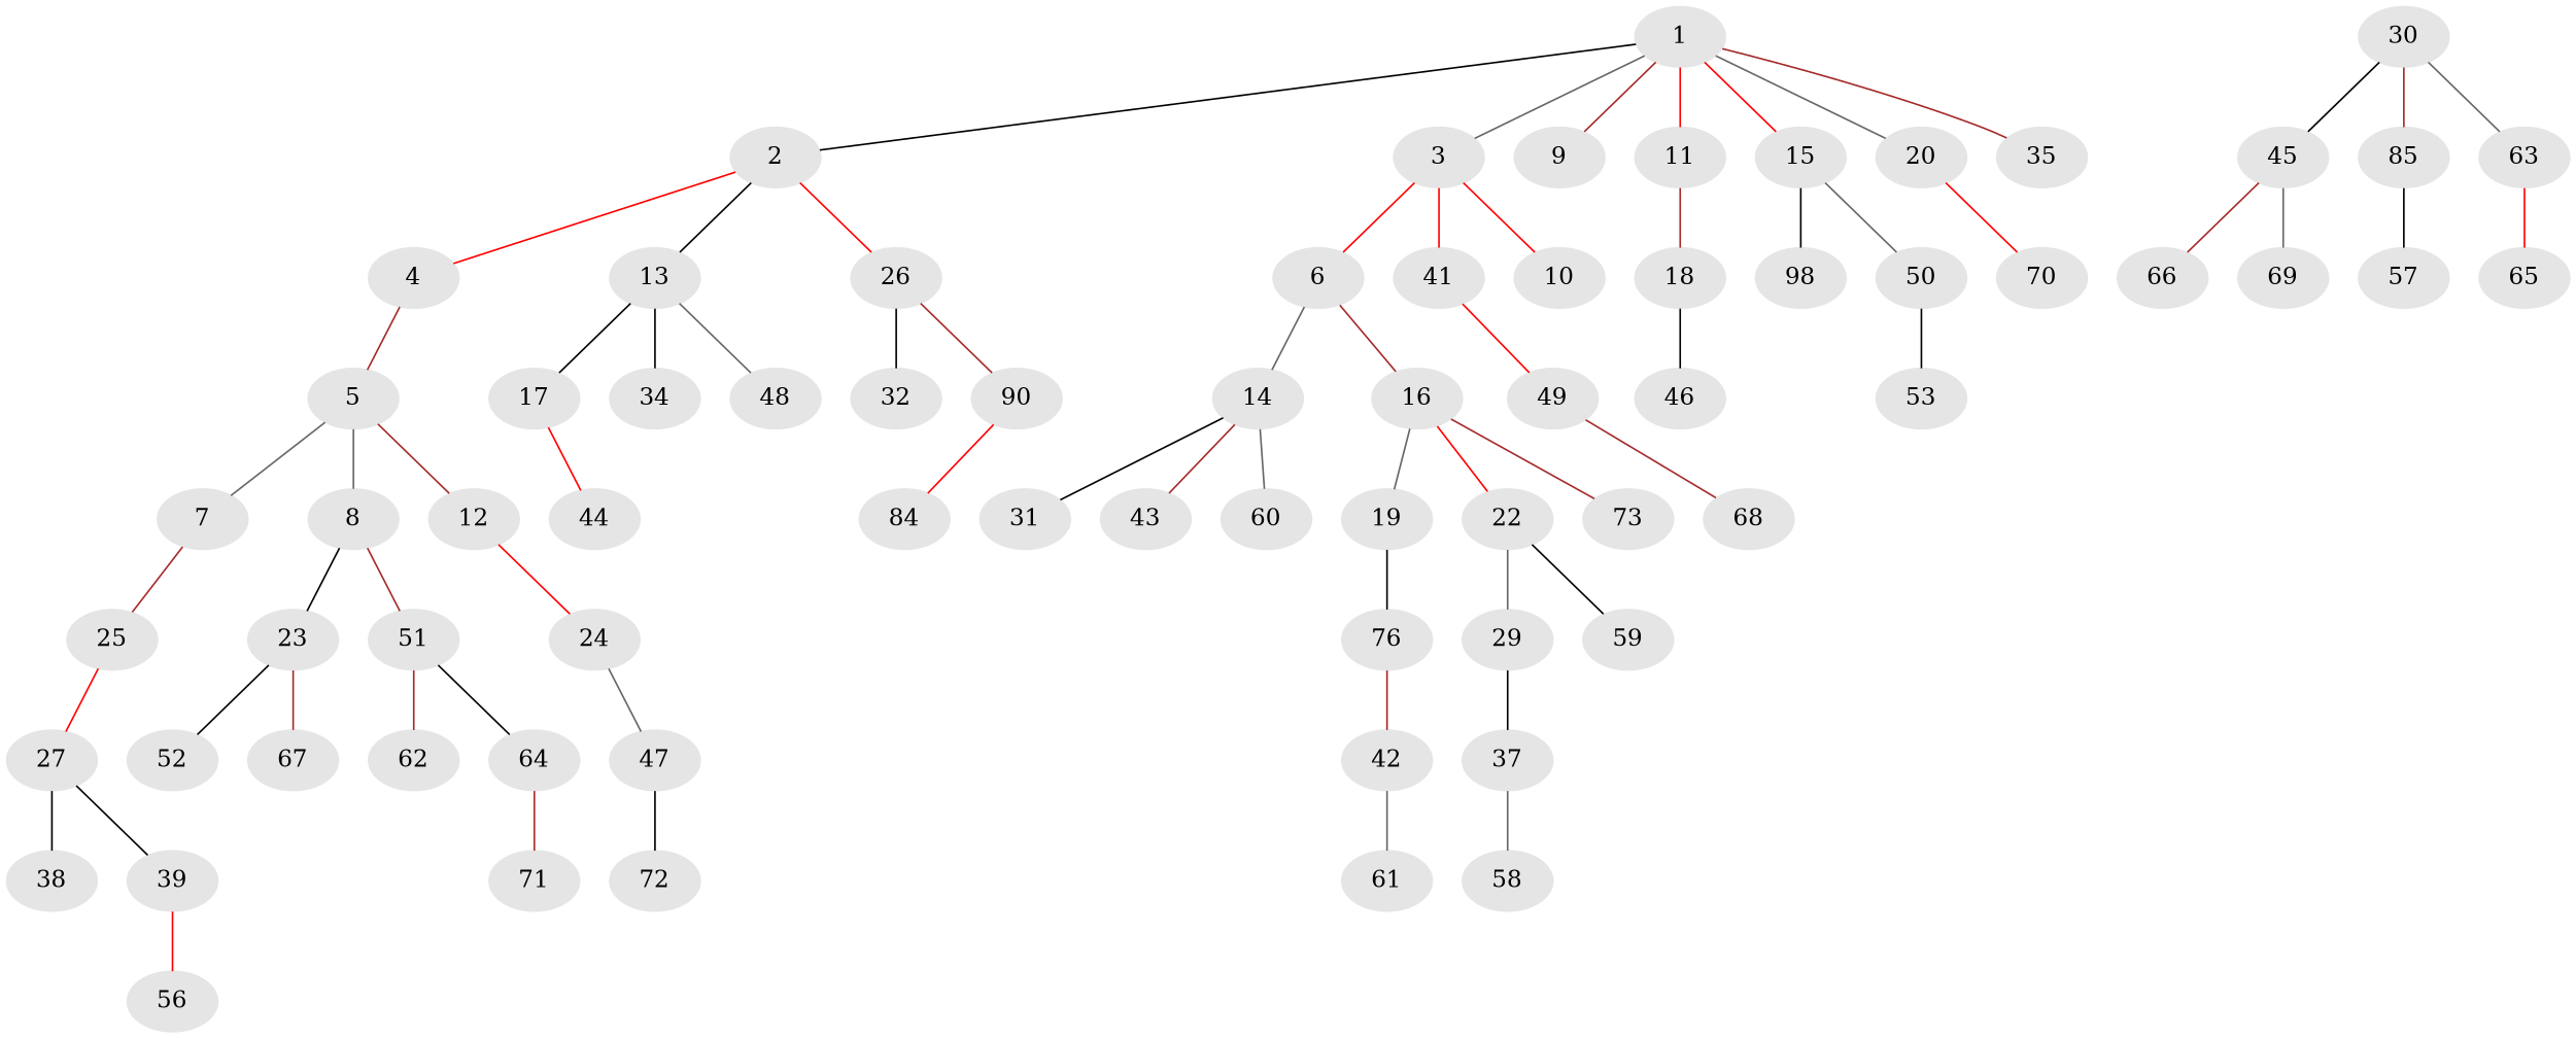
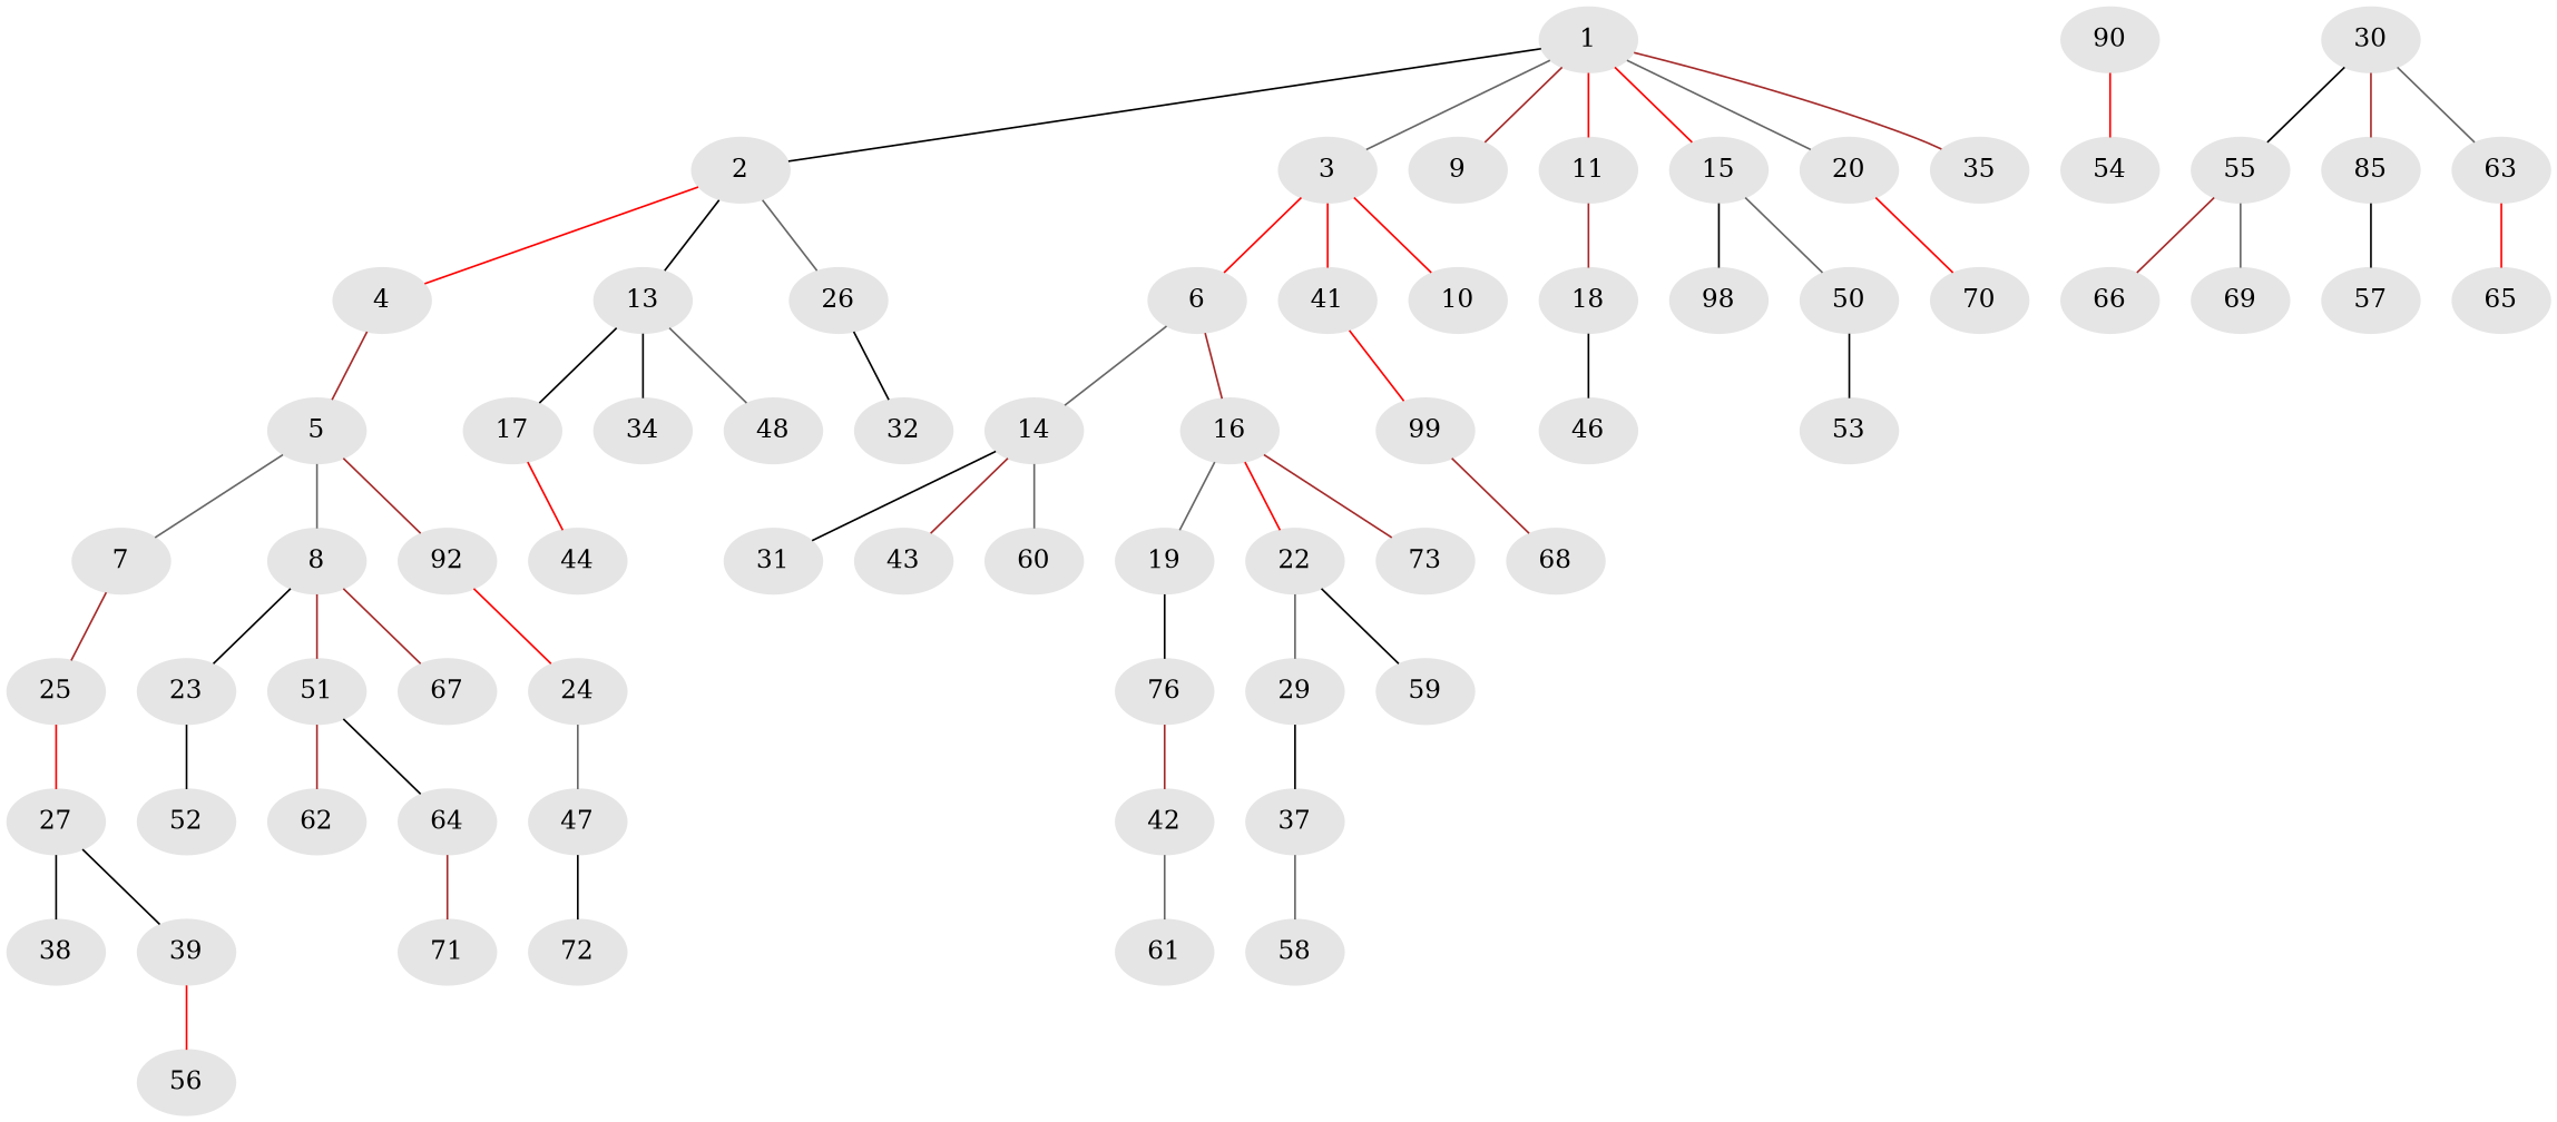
  graph {
    node [color=gray90 style=filled]
    edge [color=black weight=1.0]
    1
    2
    3
    9
    11
    15
    20
    35
    4
    13
    26
    6
    41
    10
    18
    n16 [label=98]
    50
    70
    5
    17
    34
    48
    32
    n24 [label=90]
    14
    16
-   49
+   49 [label=99]
    7
    8
-   12
+   12 [label=92]
    25
    23
    51
    24
    31
    43
    60
    19
    22
    73
    27
    52
    67
    62
    64
    46
    47
    44
    53
    n50 [label=76]
    29
    59
    42
    30
-   45
+   45 [label=55]
    n56 [label=85]
    63
    37
    72
    38
    39
-   54 [label=84]
+   54
    56
    58
    66
    69
    57
    65
    61
    68
    71
    1 -- 2
    1 -- 3 [color=gray40]
    1 -- 9 [color=brown]
    1 -- 11 [color=red]
    1 -- 15 [color=red]
    1 -- 20 [color=gray40]
    1 -- 35 [color=brown]
    2 -- 4 [color=red]
    2 -- 13
-   2 -- 26 [color=red]
+   2 -- 26 [color=gray40]
    3 -- 6 [color=red]
    3 -- 41 [color=red]
    3 -- 10 [color=red]
    11 -- 18 [color=brown]
    15 -- n16 [weight=2.0]
    15 -- 50 [color=gray40]
    20 -- 70 [color=red]
    4 -- 5 [color=brown]
    13 -- 17
    13 -- 34 [weight=2.0]
    13 -- 48 [color=gray40]
    26 -- 32
-   26 -- n24 [color=brown]
    6 -- 14 [color=gray40]
    6 -- 16 [color=brown]
    41 -- 49 [color=red]
    18 -- 46
    50 -- 53
    5 -- 7 [color=gray40]
    5 -- 8 [color=gray40 weight=2.0]
    5 -- 12 [color=brown]
    17 -- 44 [color=red]
    n24 -- 54 [color=red]
    14 -- 31
    14 -- 43 [color=brown]
    14 -- 60 [color=gray40]
    16 -- 19 [color=gray40]
    16 -- 22 [color=red]
    16 -- 73 [color=brown]
    49 -- 68 [color=brown]
    7 -- 25 [color=brown]
    8 -- 23
    8 -- 51 [color=brown]
    12 -- 24 [color=red]
    25 -- 27 [color=red]
    23 -- 52
-   23 -- 67 [color=brown]
+   8 -- 67 [color=brown]
    51 -- 62 [color=brown]
    51 -- 64
    24 -- 47 [color=gray40]
    19 -- n50 [weight=2.0]
    22 -- 29 [color=gray40 weight=3.0]
    22 -- 59
    27 -- 38 [weight=2.0]
    27 -- 39
    64 -- 71 [color=brown]
    47 -- 72
    n50 -- 42 [color=brown]
    29 -- 37
    42 -- 61 [color=gray40]
    30 -- 45
    30 -- n56 [color=brown weight=2.0]
    30 -- 63 [color=gray40]
    45 -- 66 [color=brown]
    45 -- 69 [color=gray40]
    n56 -- 57
    63 -- 65 [color=red]
    37 -- 58 [color=gray40]
    39 -- 56 [color=red]
  }
